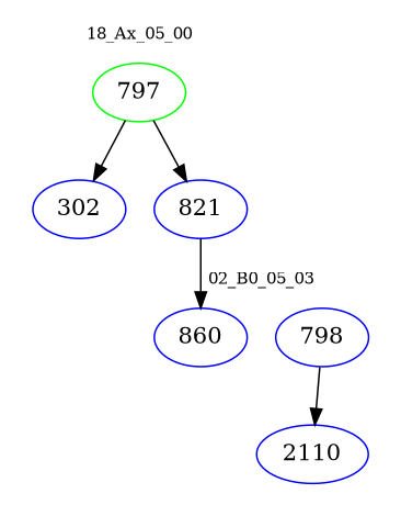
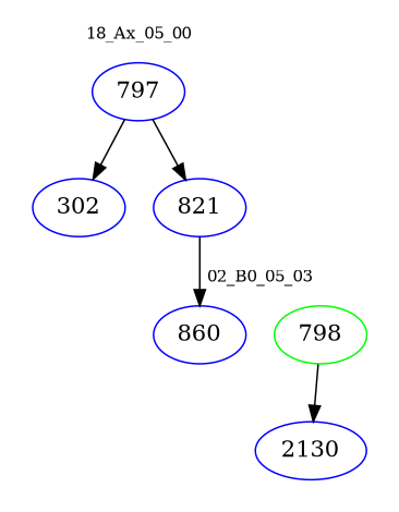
  digraph {
    node [color=blue]
    edge [color=black]
-   n1 [color=green label=797]
+   n1 [label=797]
    n2 [label=302]
    n3 [label=821]
-   n4 [label=798]
+   n4 [color=green label=798]
    n5 [label=860]
-   n6 [label=2110]
+   n6 [label=2130]
    subgraph cluster_1 {
      color=white
      fontsize=10
      label="18_Ax_05_00"
      n1
      n2
      n3
    }
    subgraph cluster_2 {
      color=white
      fontsize=10
      label="02_B0_05_03"
      n4
      n5
      n6
    }
    n1 -> n2
    n1 -> n3
    n3 -> n5
    n4 -> n6
  }
